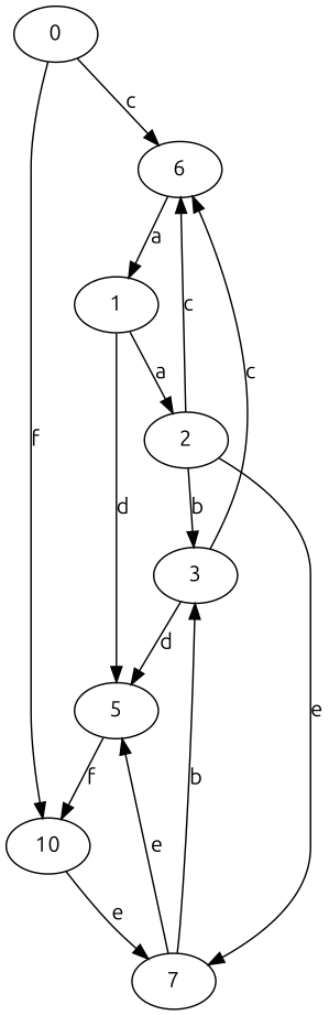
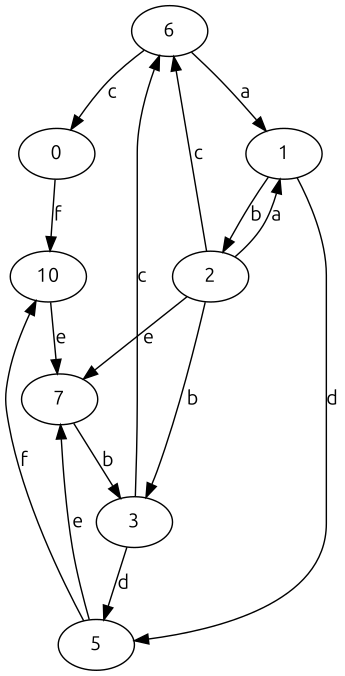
  strict digraph {
    fontname=Ubuntu
    node [fontname=Ubuntu]
    edge [fontname=Ubuntu]
    n1 [label=6]
    0
    10
    1
    7
    2
    5
    3
    n1 -> 1 [label=a]
-   0 -> n1 [label=c]
+   n1 -> 0 [label=c]
    0 -> 10 [label=f]
    10 -> 7 [label=e]
-   1 -> 2 [label=a]
+   1 -> 2 [label=b]
    1 -> 5 [label=d]
    7 -> 3 [label=b]
    2 -> n1 [label=c]
+   2 -> 1 [label=a]
    2 -> 7 [label=e]
    2 -> 3 [label=b]
    5 -> 10 [label=f]
-   7 -> 5 [label=e]
+   5 -> 7 [label=e]
    3 -> n1 [label=c]
    3 -> 5 [label=d]
  }
